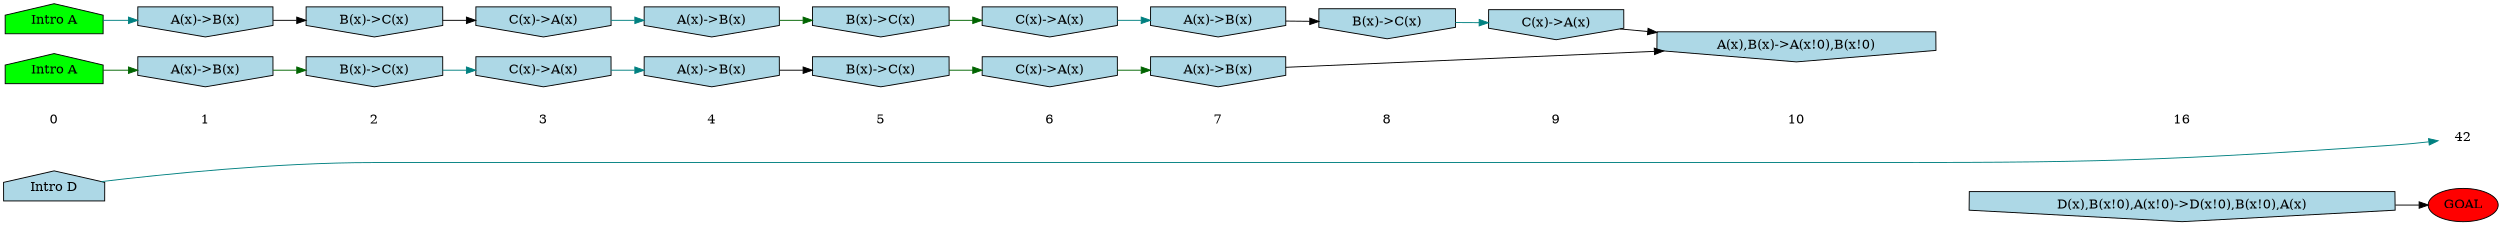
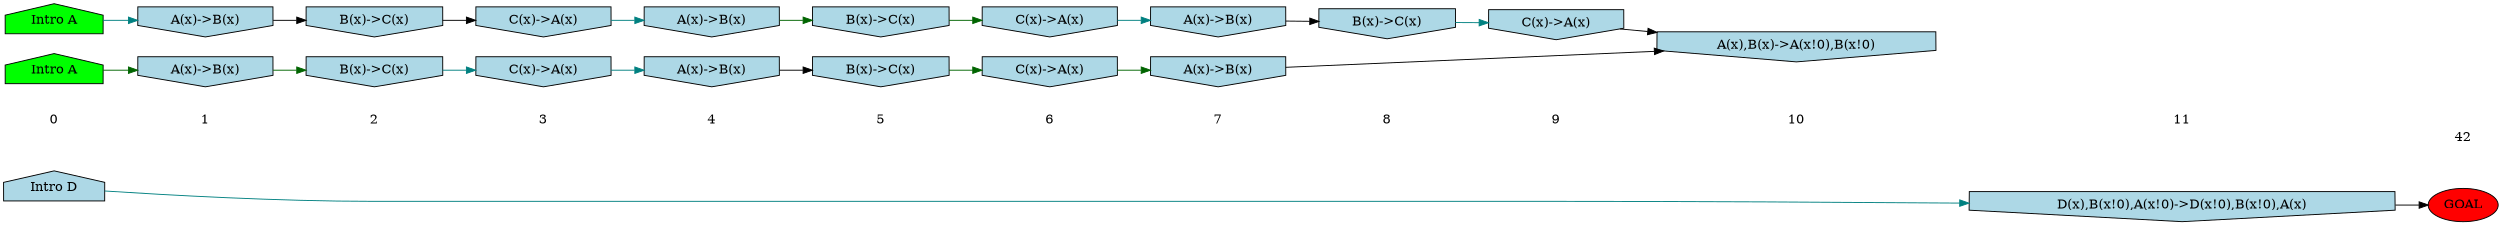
  digraph {
    rankdir=LR
    ranksep=.5
    node [shape=invhouse fillcolor=lightblue style=filled]
    0 [shape=plaintext fillcolor="" style=""]
    n2 [fillcolor=green label="Intro A" shape=house]
    n3 [fillcolor=green label="Intro A" shape=house]
    n4 [label="Intro D" shape=house]
    1 [shape=plaintext fillcolor="" style=""]
    n6 [label="A(x)->B(x)"]
    n7 [label="A(x)->B(x)"]
    2 [shape=plaintext fillcolor="" style=""]
    n9 [label="B(x)->C(x)"]
    n10 [label="B(x)->C(x)"]
    3 [shape=plaintext fillcolor="" style=""]
    n12 [label="C(x)->A(x)"]
    n13 [label="C(x)->A(x)"]
    4 [shape=plaintext fillcolor="" style=""]
    n15 [label="A(x)->B(x)"]
    n16 [label="A(x)->B(x)"]
    5 [shape=plaintext fillcolor="" style=""]
    n18 [label="B(x)->C(x)"]
    n19 [label="B(x)->C(x)"]
    6 [shape=plaintext fillcolor="" style=""]
    n21 [label="C(x)->A(x)"]
    n22 [label="C(x)->A(x)"]
    7 [shape=plaintext fillcolor="" style=""]
    n24 [label="A(x)->B(x)"]
    n25 [label="A(x)->B(x)"]
    8 [shape=plaintext fillcolor="" style=""]
    n27 [label="B(x)->C(x)"]
    9 [shape=plaintext fillcolor="" style=""]
    n29 [label="C(x)->A(x)"]
    10 [shape=plaintext fillcolor="" style=""]
    n31 [label="A(x),B(x)->A(x!0),B(x!0)"]
-   11 [shape=plaintext label=16 fillcolor="" style=""]
+   11 [shape=plaintext fillcolor="" style=""]
    n33 [label="D(x),B(x!0),A(x!0)->D(x!0),B(x!0),A(x)"]
    n34 [label=42 shape=plaintext fillcolor="" style=""]
    n35 [fillcolor=red label=GOAL shape=""]
    subgraph sub_1 {
      rank=same
      0
      n2
      n3
      n4
    }
    subgraph sub_2 {
      rank=same
      1
      n6
      n7
    }
    subgraph sub_3 {
      rank=same
      2
      n9
      n10
    }
    subgraph sub_4 {
      rank=same
      3
      n12
      n13
    }
    subgraph sub_5 {
      rank=same
      4
      n15
      n16
    }
    subgraph sub_6 {
      rank=same
      5
      n18
      n19
    }
    subgraph sub_7 {
      rank=same
      6
      n21
      n22
    }
    subgraph sub_8 {
      rank=same
      7
      n24
      n25
    }
    subgraph sub_9 {
      rank=same
      8
      n27
    }
    subgraph sub_10 {
      rank=same
      9
      n29
    }
    subgraph sub_11 {
      rank=same
      10
      n31
    }
    subgraph sub_12 {
      rank=same
      11
      n33
    }
    subgraph sub_13 {
      rank=same
      n34
      n35
    }
    0 -> 1 [style=invis]
    n2 -> n7 [color=teal]
    n3 -> n6 [color=darkgreen]
-   n4 -> n34 [color=teal]
+   n4 -> n33 [color=teal]
    1 -> 2 [style=invis]
    n6 -> n10 [color=darkgreen]
    n7 -> n9 [color=black]
    2 -> 3 [style=invis]
    n9 -> n12 [color=black]
    n10 -> n13 [color=teal]
    3 -> 4 [style=invis]
    n12 -> n15 [color=teal]
    n13 -> n16 [color=teal]
    4 -> 5 [style=invis]
    n15 -> n18 [color=darkgreen]
    n16 -> n19 [color=black]
    5 -> 6 [style=invis]
    n18 -> n21 [color=darkgreen]
    n19 -> n22 [color=darkgreen]
    6 -> 7 [style=invis]
    n21 -> n24 [color=teal]
    n22 -> n25 [color=darkgreen]
    7 -> 8 [style=invis]
    n24 -> n27 [color=black]
    n25 -> n31 [color=black]
    8 -> 9 [style=invis]
    n27 -> n29 [color=teal]
    9 -> 10 [style=invis]
    n29 -> n31 [color=black]
    10 -> 11 [style=invis]
    11 -> n34 [style=invis]
    n33 -> n35 [color=black]
  }
